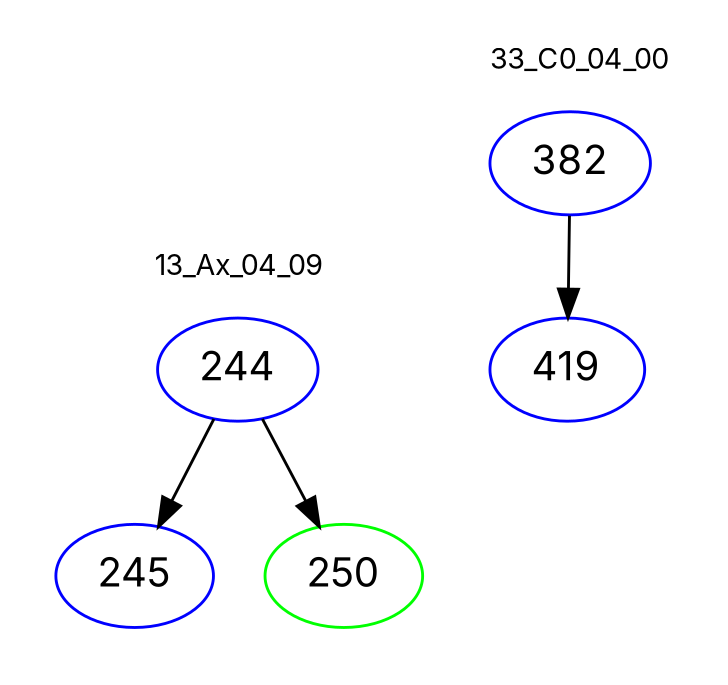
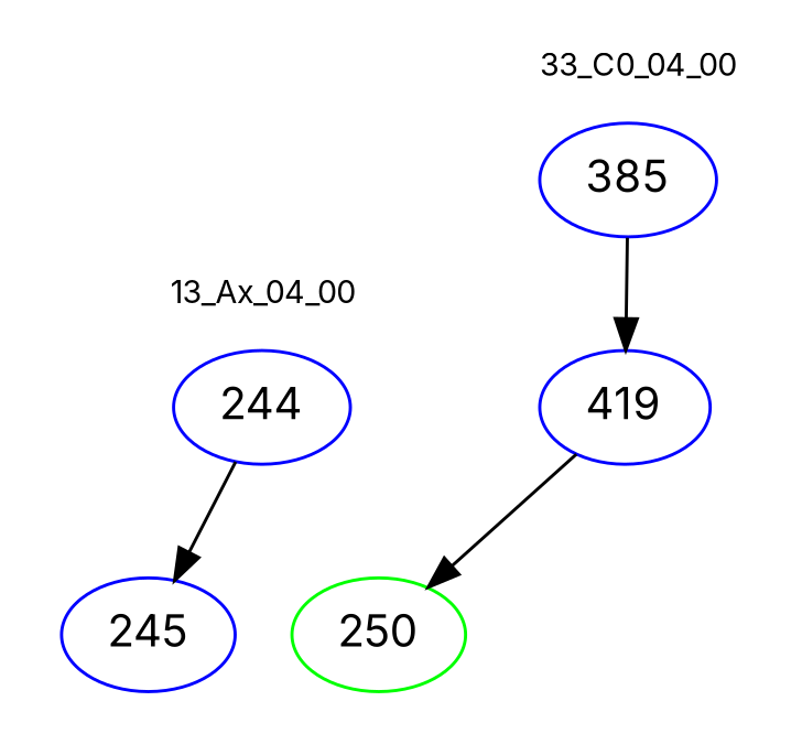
  digraph {
    fontname=Inter
    node [color=blue fontname=Inter]
    edge [color=black fontname=Inter]
    n1 [label=244]
    n2 [label=245]
    n3 [color=green label=250]
-   n4 [label=382]
+   n4 [label=385]
    n5 [label=419]
    subgraph cluster_1 {
      color=white
      fontsize=10
-     label="13_Ax_04_09"
+     label="13_Ax_04_00"
      n1
      n2
      n3
    }
    subgraph cluster_2 {
      color=white
      fontsize=10
      label="33_C0_04_00"
      n4
      n5
    }
    n1 -> n2
-   n1 -> n3
+   n5 -> n3
    n4 -> n5
  }
